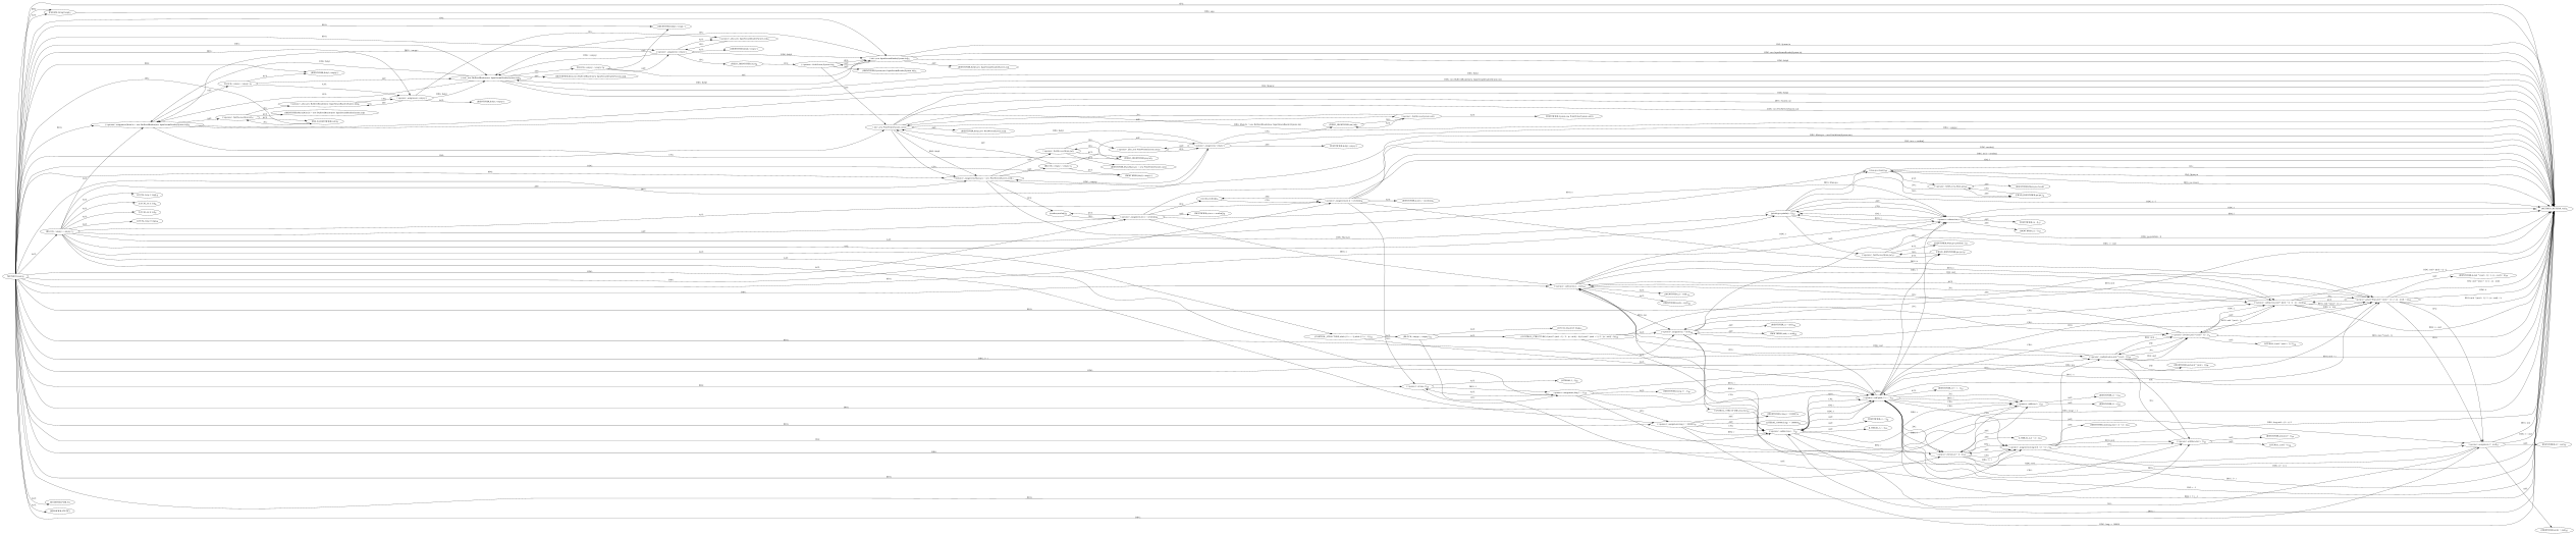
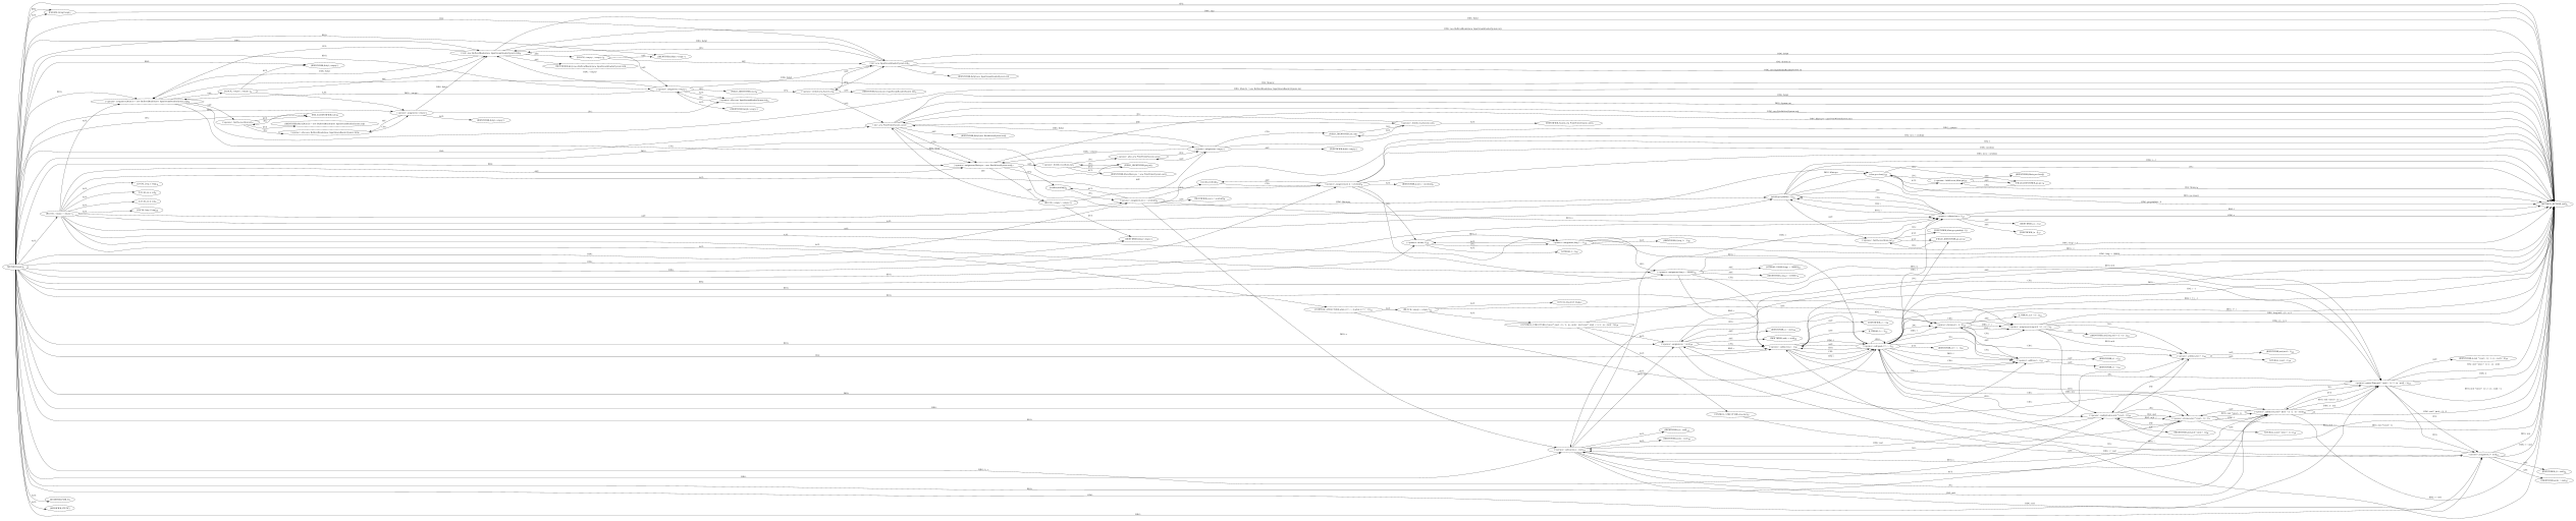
  digraph {
    fontname="Liberation Serif"
    rankdir=LR
    node [fontname="Liberation Serif"]
    edge [fontname="Liberation Serif"]
    n1 [label=<(METHOD,main)<SUB>5</SUB>>]
    n2 [label=<(PARAM,String[] args)<SUB>5</SUB>>]
    n3 [label=<(BLOCK,&lt;empty&gt;,&lt;empty&gt;)<SUB>5</SUB>>]
    n4 [label=<(&lt;operator&gt;.assignment,Main.br = new BufferedReader(new InputStreamReader(System.in)))<SUB>6</SUB>>]
    n5 [label=<(FIELD_IDENTIFIER,br,br)<SUB>6</SUB>>]
    n6 [label=<(&lt;operator&gt;.assignment,&lt;empty&gt;)>]
    n7 [label=<(&lt;init&gt;,new BufferedReader(new InputStreamReader(System.in)))<SUB>6</SUB>>]
    n8 [label=<(&lt;operator&gt;.assignment,&lt;empty&gt;)>]
    n9 [label=<(&lt;init&gt;,new InputStreamReader(System.in))<SUB>6</SUB>>]
    n10 [label=<(IDENTIFIER,$obj0,&lt;empty&gt;)>]
    n11 [label=<(IDENTIFIER,$obj1,&lt;empty&gt;)>]
    n12 [label=<(&lt;operator&gt;.assignment,Main.pw = new PrintWriter(System.out))<SUB>7</SUB>>]
    n13 [label=<(&lt;operator&gt;.assignment,&lt;empty&gt;)>]
    n14 [label=<(&lt;init&gt;,new PrintWriter(System.out))<SUB>7</SUB>>]
    n15 [label=<(IDENTIFIER,$obj2,&lt;empty&gt;)>]
    n16 [label=<(&lt;operator&gt;.assignment,int n = nextInt())<SUB>8</SUB>>]
    n17 [label=<(&lt;operator&gt;.assignment,int k = nextInt())<SUB>9</SUB>>]
    n18 [label=<(&lt;operator&gt;.minus,-1)<SUB>10</SUB>>]
    n19 [label=<(&lt;operator&gt;.assignment,long r = 100000)<SUB>11</SUB>>]
    n20 [label=<(&lt;operator&gt;.notEquals,l != r - 1)<SUB>12</SUB>>]
    n21 [label=<(&lt;operator&gt;.subtraction,r - 1)<SUB>12</SUB>>]
    n22 [label=<(&lt;operator&gt;.division,(l + r) / 2)<SUB>13</SUB>>]
    n23 [label=<(&lt;operator&gt;.addition,l + r)<SUB>13</SUB>>]
    n24 [label=<(&lt;operator&gt;.greaterThan,mid * (mid + 1) / 2 - (n - mid) &gt; k)<SUB>14</SUB>>]
    n25 [label=<(&lt;operator&gt;.division,mid * (mid + 1) / 2)<SUB>14</SUB>>]
    n26 [label=<(&lt;operator&gt;.multiplication,mid * (mid + 1))<SUB>14</SUB>>]
    n27 [label=<(&lt;operator&gt;.addition,mid + 1)<SUB>14</SUB>>]
    n28 [label=<(&lt;operator&gt;.subtraction,n - mid)<SUB>14</SUB>>]
    n29 [label=<(&lt;operator&gt;.assignment,r = mid)<SUB>14</SUB>>]
    n30 [label=<(&lt;operator&gt;.assignment,l = mid)<SUB>15</SUB>>]
    n31 [label=<(&lt;operator&gt;.subtraction,n - l)<SUB>17</SUB>>]
    n32 [label=<(MODIFIER,PUBLIC)>]
    n33 [label=<(MODIFIER,STATIC)>]
    n34 [label=<(METHOD_RETURN,void)<SUB>5</SUB>>]
    n35 [label=<(LOCAL,int n: int)<SUB>8</SUB>>]
    n36 [label=<(LOCAL,int k: int)<SUB>9</SUB>>]
    n37 [label=<(LOCAL,long l: long)<SUB>10</SUB>>]
    n38 [label=<(&lt;operator&gt;.assignment,long l = -1)<SUB>10</SUB>>]
    n39 [label=<(LOCAL,long r: long)<SUB>11</SUB>>]
    n40 [label=<(CONTROL_STRUCTURE,while (l != r - 1),while (l != r - 1))<SUB>12</SUB>>]
    n41 [label=<(println,pw.println(n - l))<SUB>12</SUB>>]
    n42 [label=<(close,pw.close())<SUB>18</SUB>>]
    n43 [label=<(&lt;operator&gt;.fieldAccess,Main.br)<SUB>6</SUB>>]
    n44 [label=<(BLOCK,&lt;empty&gt;,&lt;empty&gt;)<SUB>6</SUB>>]
    n45 [label=<(FIELD_IDENTIFIER,pw,pw)<SUB>7</SUB>>]
    n46 [label=<(&lt;operator&gt;.alloc,new BufferedReader(new InputStreamReader(System.in)))<SUB>6</SUB>>]
    n47 [label=<(IDENTIFIER,$obj1,&lt;empty&gt;)>]
    n48 [label=<(&lt;operator&gt;.alloc,new InputStreamReader(System.in))<SUB>6</SUB>>]
    n49 [label=<(IDENTIFIER,$obj1,new BufferedReader(new InputStreamReader(System.in)))>]
    n50 [label=<(BLOCK,&lt;empty&gt;,&lt;empty&gt;)<SUB>6</SUB>>]
    n51 [label=<(IDENTIFIER,$obj0,&lt;empty&gt;)>]
    n52 [label=<(FIELD_IDENTIFIER,in,in)<SUB>6</SUB>>]
    n53 [label=<(IDENTIFIER,$obj0,new InputStreamReader(System.in))>]
    n54 [label=<(&lt;operator&gt;.fieldAccess,System.in)<SUB>6</SUB>>]
    n55 [label=<(&lt;operator&gt;.fieldAccess,Main.pw)<SUB>7</SUB>>]
    n56 [label=<(BLOCK,&lt;empty&gt;,&lt;empty&gt;)<SUB>7</SUB>>]
    n57 [label=<(nextInt,nextInt())<SUB>8</SUB>>]
    n58 [label=<(&lt;operator&gt;.alloc,new PrintWriter(System.out))<SUB>7</SUB>>]
    n59 [label=<(IDENTIFIER,$obj2,&lt;empty&gt;)>]
    n60 [label=<(FIELD_IDENTIFIER,out,out)<SUB>7</SUB>>]
    n61 [label=<(IDENTIFIER,$obj2,new PrintWriter(System.out))>]
    n62 [label=<(&lt;operator&gt;.fieldAccess,System.out)<SUB>7</SUB>>]
    n63 [label=<(IDENTIFIER,n,int n = nextInt())<SUB>8</SUB>>]
    n64 [label=<(nextInt,nextInt())<SUB>9</SUB>>]
    n65 [label=<(IDENTIFIER,k,int k = nextInt())<SUB>9</SUB>>]
    n66 [label=<(LITERAL,1,-1)<SUB>10</SUB>>]
    n67 [label=<(IDENTIFIER,r,long r = 100000)<SUB>11</SUB>>]
    n68 [label=<(LITERAL,100000,long r = 100000)<SUB>11</SUB>>]
    n69 [label=<(IDENTIFIER,l,l != r - 1)<SUB>12</SUB>>]
    n70 [label=<(&lt;operator&gt;.assignment,long mid = (l + r) / 2)<SUB>13</SUB>>]
    n71 [label=<(&lt;operator&gt;.subtraction,mid * (mid + 1) / 2 - (n - mid))<SUB>14</SUB>>]
    n72 [label=<(FIELD_IDENTIFIER,pw,pw)<SUB>17</SUB>>]
    n73 [label=<(IDENTIFIER,r,r - 1)<SUB>12</SUB>>]
    n74 [label=<(LITERAL,1,r - 1)<SUB>12</SUB>>]
    n75 [label=<(LITERAL,2,(l + r) / 2)<SUB>13</SUB>>]
    n76 [label=<(IDENTIFIER,l,l + r)<SUB>13</SUB>>]
    n77 [label=<(IDENTIFIER,r,l + r)<SUB>13</SUB>>]
    n78 [label=<(IDENTIFIER,k,mid * (mid + 1) / 2 - (n - mid) &gt; k)<SUB>14</SUB>>]
    n79 [label=<(LITERAL,2,mid * (mid + 1) / 2)<SUB>14</SUB>>]
    n80 [label=<(IDENTIFIER,mid,mid * (mid + 1))<SUB>14</SUB>>]
    n81 [label=<(IDENTIFIER,mid,mid + 1)<SUB>14</SUB>>]
    n82 [label=<(LITERAL,1,mid + 1)<SUB>14</SUB>>]
    n83 [label=<(IDENTIFIER,n,n - mid)<SUB>14</SUB>>]
    n84 [label=<(IDENTIFIER,mid,n - mid)<SUB>14</SUB>>]
    n85 [label=<(IDENTIFIER,r,r = mid)<SUB>14</SUB>>]
    n86 [label=<(IDENTIFIER,mid,r = mid)<SUB>14</SUB>>]
    n87 [label=<(IDENTIFIER,l,l = mid)<SUB>15</SUB>>]
    n88 [label=<(IDENTIFIER,mid,l = mid)<SUB>15</SUB>>]
    n89 [label=<(IDENTIFIER,n,n - l)<SUB>17</SUB>>]
    n90 [label=<(IDENTIFIER,l,n - l)<SUB>17</SUB>>]
    n91 [label=<(IDENTIFIER,l,long l = -1)<SUB>10</SUB>>]
    n92 [label=<(BLOCK,&lt;empty&gt;,&lt;empty&gt;)<SUB>12</SUB>>]
    n93 [label=<(&lt;operator&gt;.fieldAccess,Main.pw)<SUB>17</SUB>>]
    n94 [label=<(FIELD_IDENTIFIER,pw,pw)<SUB>18</SUB>>]
    n95 [label=<(&lt;operator&gt;.fieldAccess,Main.pw)<SUB>18</SUB>>]
    n96 [label=<(IDENTIFIER,Main,Main.br = new BufferedReader(new InputStreamReader(System.in)))>]
    n97 [label=<(IDENTIFIER,System,new InputStreamReader(System.in))<SUB>6</SUB>>]
    n98 [label=<(IDENTIFIER,Main,Main.pw = new PrintWriter(System.out))>]
    n99 [label=<(IDENTIFIER,System,new PrintWriter(System.out))<SUB>7</SUB>>]
    n100 [label=<(LOCAL,long mid: long)<SUB>13</SUB>>]
    n101 [label=<(CONTROL_STRUCTURE,if (mid * (mid + 1) / 2 - (n - mid) &gt; k),if (mid * (mid + 1) / 2 - (n - mid) &gt; k))<SUB>14</SUB>>]
    n102 [label=<(IDENTIFIER,mid,long mid = (l + r) / 2)<SUB>13</SUB>>]
    n103 [label=<(CONTROL_STRUCTURE,else,else)<SUB>15</SUB>>]
    n104 [label=<(IDENTIFIER,Main,pw.println(n - l))>]
    n105 [label=<(IDENTIFIER,Main,pw.close())>]
    n1 -> n2 [label="AST: "]
    n1 -> n2 [label="DDG: "]
    n1 -> n3 [label="AST: "]
    n1 -> n4 [label="DDG: "]
    n1 -> n5 [label="CFG: "]
    n1 -> n6 [label="DDG: "]
    n1 -> n7 [label="DDG: "]
    n1 -> n8 [label="DDG: "]
    n1 -> n9 [label="DDG: "]
    n1 -> n10 [label="DDG: "]
    n1 -> n11 [label="DDG: "]
    n1 -> n12 [label="DDG: "]
    n1 -> n13 [label="DDG: "]
    n1 -> n14 [label="DDG: "]
    n1 -> n15 [label="DDG: "]
    n1 -> n16 [label="DDG: "]
    n1 -> n17 [label="DDG: "]
    n1 -> n18 [label="DDG: "]
    n1 -> n19 [label="DDG: "]
    n1 -> n20 [label="DDG: "]
    n1 -> n21 [label="DDG: "]
    n1 -> n22 [label="DDG: "]
    n1 -> n23 [label="DDG: "]
    n1 -> n24 [label="DDG: "]
    n1 -> n25 [label="DDG: "]
    n1 -> n26 [label="DDG: l + r"]
    n1 -> n27 [label="DDG: "]
    n1 -> n28 [label="DDG: "]
    n1 -> n29 [label="DDG: "]
    n1 -> n30 [label="DDG: "]
    n1 -> n31 [label="DDG: "]
    n1 -> n32 [label="AST: "]
    n1 -> n33 [label="AST: "]
    n1 -> n34 [label="CFG: "]
    n2 -> n34 [label="DDG: args"]
    n3 -> n4 [label="AST: "]
    n3 -> n12 [label="AST: "]
    n3 -> n16 [label="AST: "]
    n3 -> n17 [label="AST: "]
    n3 -> n19 [label="AST: "]
    n3 -> n35 [label="AST: "]
    n3 -> n36 [label="AST: "]
    n3 -> n37 [label="AST: "]
    n3 -> n38 [label="AST: "]
    n3 -> n39 [label="AST: "]
    n3 -> n40 [label="AST: "]
    n3 -> n41 [label="AST: "]
    n3 -> n42 [label="AST: "]
    n4 -> n34 [label="DDG: Main.br"]
    n4 -> n34 [label="DDG: Main.br = new BufferedReader(new InputStreamReader(System.in))"]
    n4 -> n43 [label="AST: "]
    n4 -> n44 [label="AST: "]
    n4 -> n45 [label="CFG: "]
    n5 -> n43 [label="CFG: "]
    n6 -> n7 [label="DDG: $obj1"]
    n6 -> n46 [label="AST: "]
    n6 -> n47 [label="AST: "]
    n6 -> n48 [label="CFG: "]
    n7 -> n4 [label="CFG: "]
    n7 -> n4 [label="DDG: $obj1"]
    n7 -> n34 [label="DDG: $obj1"]
    n7 -> n34 [label="DDG: new BufferedReader(new InputStreamReader(System.in))"]
    n7 -> n49 [label="AST: "]
    n7 -> n50 [label="AST: "]
    n8 -> n4 [label="DDG: &lt;empty&gt;"]
    n8 -> n7 [label="DDG: &lt;empty&gt;"]
    n8 -> n9 [label="DDG: $obj0"]
    n8 -> n48 [label="AST: "]
    n8 -> n51 [label="AST: "]
    n8 -> n52 [label="CFG: "]
    n9 -> n7 [label="CFG: "]
    n9 -> n7 [label="DDG: $obj0"]
    n9 -> n34 [label="DDG: $obj0"]
    n9 -> n34 [label="DDG: System.in"]
    n9 -> n34 [label="DDG: new InputStreamReader(System.in)"]
    n9 -> n53 [label="AST: "]
    n9 -> n54 [label="AST: "]
    n12 -> n34 [label="DDG: Main.pw = new PrintWriter(System.out)"]
    n12 -> n41 [label="DDG: Main.pw"]
    n12 -> n55 [label="AST: "]
    n12 -> n56 [label="AST: "]
    n12 -> n57 [label="CFG: "]
    n13 -> n12 [label="DDG: &lt;empty&gt;"]
    n13 -> n14 [label="DDG: $obj2"]
    n13 -> n34 [label="DDG: &lt;empty&gt;"]
    n13 -> n58 [label="AST: "]
    n13 -> n59 [label="AST: "]
    n13 -> n60 [label="CFG: "]
    n14 -> n12 [label="CFG: "]
    n14 -> n12 [label="DDG: $obj2"]
    n14 -> n34 [label="DDG: $obj2"]
    n14 -> n34 [label="DDG: System.out"]
    n14 -> n34 [label="DDG: new PrintWriter(System.out)"]
    n14 -> n61 [label="AST: "]
    n14 -> n62 [label="AST: "]
    n16 -> n28 [label="DDG: n"]
    n16 -> n31 [label="DDG: n"]
    n16 -> n34 [label="DDG: int n = nextInt()"]
    n16 -> n57 [label="AST: "]
    n16 -> n63 [label="AST: "]
    n16 -> n64 [label="CFG: "]
    n17 -> n18 [label="CFG: "]
    n17 -> n24 [label="DDG: k"]
    n17 -> n34 [label="DDG: k"]
    n17 -> n34 [label="DDG: nextInt()"]
    n17 -> n34 [label="DDG: int k = nextInt()"]
    n17 -> n64 [label="AST: "]
    n17 -> n65 [label="AST: "]
    n18 -> n38 [label="CFG: "]
    n18 -> n38 [label="DDG: 1"]
    n18 -> n66 [label="AST: "]
    n19 -> n21 [label="CFG: "]
    n19 -> n21 [label="DDG: r"]
    n19 -> n34 [label="DDG: long r = 100000"]
    n19 -> n67 [label="AST: "]
    n19 -> n68 [label="AST: "]
    n20 -> n20 [label="CDG: "]
    n20 -> n21 [label="AST: "]
    n20 -> n21 [label="CDG: "]
    n20 -> n22 [label="DDG: l"]
    n20 -> n22 [label="CDG: "]
    n20 -> n23 [label="CFG: "]
    n20 -> n23 [label="DDG: l"]
    n20 -> n23 [label="CDG: "]
    n20 -> n24 [label="CDG: "]
    n20 -> n25 [label="CDG: "]
    n20 -> n26 [label="CDG: "]
    n20 -> n27 [label="CDG: "]
    n20 -> n28 [label="CDG: "]
    n20 -> n31 [label="DDG: l"]
    n20 -> n34 [label="DDG: r - 1"]
    n20 -> n34 [label="DDG: l != r - 1"]
    n20 -> n69 [label="AST: "]
    n20 -> n70 [label="CDG: "]
    n20 -> n71 [label="CDG: "]
    n20 -> n72 [label="CFG: "]
    n21 -> n20 [label="CFG: "]
    n21 -> n20 [label="DDG: r"]
    n21 -> n20 [label="DDG: 1"]
    n21 -> n22 [label="DDG: r"]
    n21 -> n23 [label="DDG: r"]
    n21 -> n34 [label="DDG: r"]
    n21 -> n73 [label="AST: "]
    n21 -> n74 [label="AST: "]
    n22 -> n23 [label="AST: "]
    n22 -> n34 [label="DDG: l + r"]
    n22 -> n70 [label="CFG: "]
    n22 -> n70 [label="DDG: l + r"]
    n22 -> n70 [label="DDG: 2"]
    n22 -> n75 [label="AST: "]
    n23 -> n22 [label="CFG: "]
    n23 -> n76 [label="AST: "]
    n23 -> n77 [label="AST: "]
    n24 -> n29 [label="CFG: "]
    n24 -> n29 [label="CDG: "]
    n24 -> n30 [label="CFG: "]
    n24 -> n30 [label="CDG: "]
    n24 -> n34 [label="DDG: mid * (mid + 1) / 2 - (n - mid)"]
    n24 -> n34 [label="DDG: k"]
    n24 -> n34 [label="DDG: mid * (mid + 1) / 2 - (n - mid) &gt; k"]
    n24 -> n71 [label="AST: "]
    n24 -> n78 [label="AST: "]
    n25 -> n26 [label="AST: "]
    n25 -> n28 [label="CFG: "]
    n25 -> n34 [label="DDG: mid * (mid + 1)"]
    n25 -> n71 [label="DDG: mid * (mid + 1)"]
    n25 -> n71 [label="DDG: 2"]
    n25 -> n79 [label="AST: "]
    n26 -> n25 [label="CFG: "]
    n26 -> n25 [label="DDG: mid"]
    n26 -> n25 [label="DDG: mid + 1"]
    n26 -> n27 [label="AST: "]
    n26 -> n28 [label="DDG: mid"]
    n26 -> n34 [label="DDG: mid + 1"]
    n26 -> n80 [label="AST: "]
    n27 -> n26 [label="CFG: "]
    n27 -> n81 [label="AST: "]
    n27 -> n82 [label="AST: "]
    n28 -> n29 [label="DDG: mid"]
    n28 -> n30 [label="DDG: mid"]
    n28 -> n31 [label="DDG: n"]
    n28 -> n71 [label="CFG: "]
    n28 -> n71 [label="DDG: n"]
    n28 -> n71 [label="DDG: mid"]
    n28 -> n83 [label="AST: "]
    n28 -> n84 [label="AST: "]
    n29 -> n21 [label="CFG: "]
    n29 -> n21 [label="DDG: r"]
    n29 -> n34 [label="DDG: mid"]
    n29 -> n34 [label="DDG: r = mid"]
    n29 -> n85 [label="AST: "]
    n29 -> n86 [label="AST: "]
    n30 -> n20 [label="DDG: l"]
    n30 -> n21 [label="CFG: "]
    n30 -> n34 [label="DDG: mid"]
    n30 -> n34 [label="DDG: l = mid"]
    n30 -> n87 [label="AST: "]
    n30 -> n88 [label="AST: "]
    n31 -> n34 [label="DDG: n"]
    n31 -> n34 [label="DDG: l"]
    n31 -> n41 [label="CFG: "]
    n31 -> n41 [label="DDG: n"]
    n31 -> n41 [label="DDG: l"]
    n31 -> n89 [label="AST: "]
    n31 -> n90 [label="AST: "]
    n38 -> n18 [label="AST: "]
    n38 -> n19 [label="CFG: "]
    n38 -> n20 [label="DDG: l"]
    n38 -> n34 [label="DDG: -1"]
    n38 -> n34 [label="DDG: long l = -1"]
    n38 -> n91 [label="AST: "]
    n40 -> n20 [label="AST: "]
    n40 -> n92 [label="AST: "]
    n41 -> n31 [label="AST: "]
    n41 -> n34 [label="DDG: n - l"]
    n41 -> n34 [label="DDG: pw.println(n - l)"]
    n41 -> n42 [label="DDG: Main.pw"]
    n41 -> n93 [label="AST: "]
    n41 -> n94 [label="CFG: "]
    n42 -> n34 [label="CFG: "]
    n42 -> n34 [label="DDG: Main.pw"]
    n42 -> n34 [label="DDG: pw.close()"]
    n42 -> n95 [label="AST: "]
    n43 -> n5 [label="AST: "]
    n43 -> n46 [label="CFG: "]
    n43 -> n96 [label="AST: "]
    n44 -> n6 [label="AST: "]
    n44 -> n7 [label="AST: "]
    n44 -> n11 [label="AST: "]
    n45 -> n55 [label="CFG: "]
    n46 -> n6 [label="CFG: "]
    n48 -> n8 [label="CFG: "]
    n50 -> n8 [label="AST: "]
    n50 -> n9 [label="AST: "]
    n50 -> n10 [label="AST: "]
    n52 -> n54 [label="CFG: "]
    n54 -> n9 [label="CFG: "]
    n54 -> n14 [label="AST: "]
    n54 -> n97 [label="AST: "]
    n55 -> n45 [label="AST: "]
    n55 -> n58 [label="CFG: "]
    n55 -> n98 [label="AST: "]
    n56 -> n13 [label="AST: "]
    n56 -> n14 [label="AST: "]
    n56 -> n15 [label="AST: "]
    n57 -> n16 [label="CFG: "]
    n58 -> n13 [label="CFG: "]
    n60 -> n62 [label="CFG: "]
    n62 -> n14 [label="CFG: "]
    n62 -> n60 [label="AST: "]
    n62 -> n99 [label="AST: "]
    n64 -> n17 [label="CFG: "]
-   n70 -> n22 [label="AST: "]
    n70 -> n26 [label="DDG: mid"]
    n70 -> n27 [label="CFG: "]
    n70 -> n27 [label="DDG: mid"]
    n70 -> n34 [label="DDG: (l + r) / 2"]
    n70 -> n34 [label="DDG: long mid = (l + r) / 2"]
    n70 -> n102 [label="AST: "]
    n71 -> n24 [label="CFG: "]
    n71 -> n24 [label="DDG: mid * (mid + 1) / 2"]
    n71 -> n24 [label="DDG: n - mid"]
    n71 -> n25 [label="AST: "]
    n71 -> n28 [label="AST: "]
    n71 -> n34 [label="DDG: mid * (mid + 1) / 2"]
    n71 -> n34 [label="DDG: n - mid"]
    n72 -> n93 [label="CFG: "]
    n92 -> n70 [label="AST: "]
    n92 -> n100 [label="AST: "]
    n92 -> n101 [label="AST: "]
    n93 -> n31 [label="CFG: "]
    n93 -> n72 [label="AST: "]
    n93 -> n104 [label="AST: "]
    n94 -> n95 [label="CFG: "]
    n95 -> n42 [label="CFG: "]
    n95 -> n94 [label="AST: "]
    n95 -> n105 [label="AST: "]
    n101 -> n24 [label="AST: "]
    n101 -> n29 [label="AST: "]
    n101 -> n103 [label="AST: "]
    n103 -> n30 [label="AST: "]
  }
